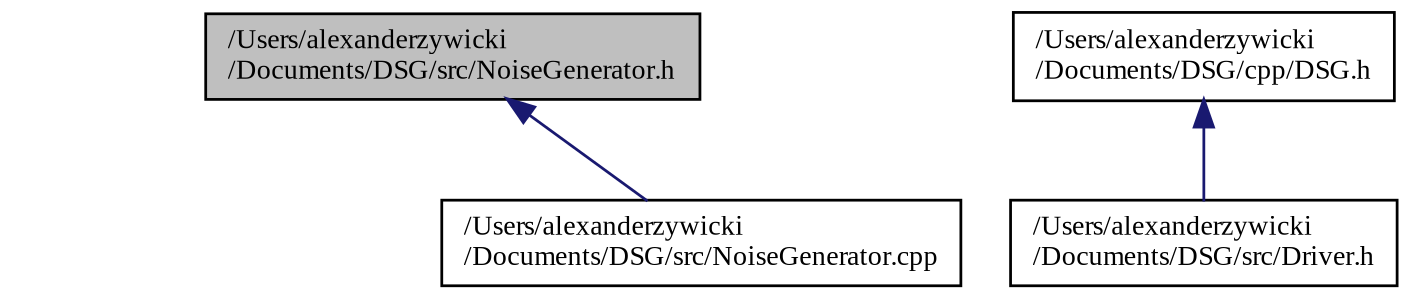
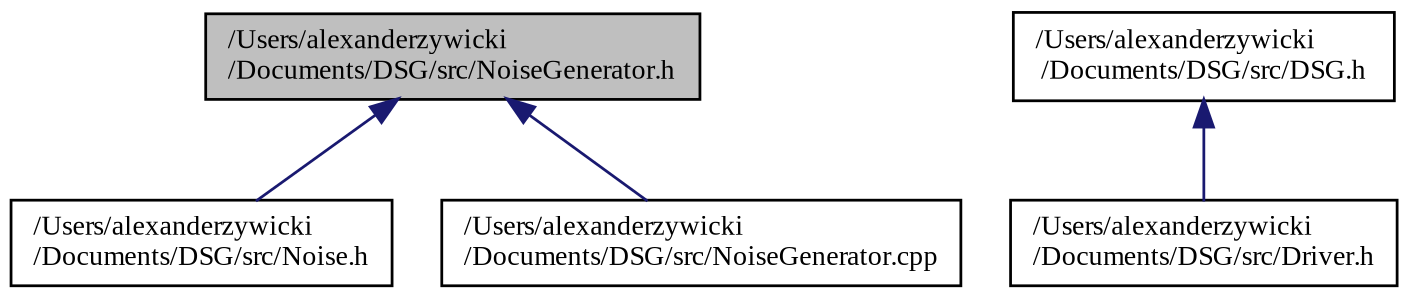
  digraph {
    fontname="Liberation Serif"
    node [color=black fillcolor=white fontname="Liberation Serif" fontsize=10 shape=record style=filled]
    edge [color=midnightblue dir=back fontname="Liberation Serif" fontsize=10 labelfontname=Helvetica labelfontsize=10 style=solid]
    n1 [fillcolor=grey75 fontcolor=black height=0.2 label="/Users/alexanderzywicki\l/Documents/DSG/src/NoiseGenerator.h" width=0.4]
+   n2 [height=0.2 label="/Users/alexanderzywicki\l/Documents/DSG/src/Noise.h" width=0.4]
    n3 [height=0.2 label="/Users/alexanderzywicki\l/Documents/DSG/src/NoiseGenerator.cpp" width=0.4]
-   n4 [height=0.2 label="/Users/alexanderzywicki\l/Documents/DSG/cpp/DSG.h" width=0.4]
+   n4 [height=0.2 label="/Users/alexanderzywicki\l/Documents/DSG/src/DSG.h" width=0.4]
    n5 [height=0.2 label="/Users/alexanderzywicki\l/Documents/DSG/src/Driver.h" width=0.4]
+   n1 -> n2
    n1 -> n3
    n4 -> n5
  }
